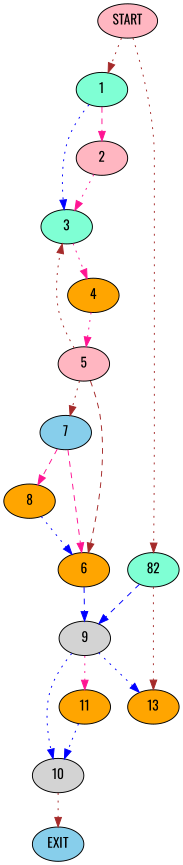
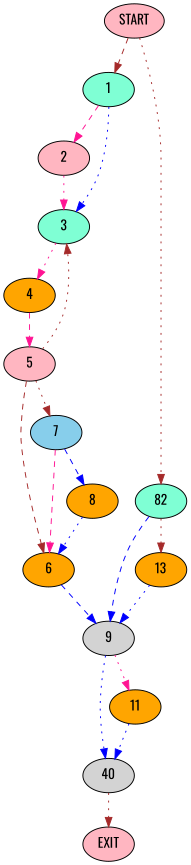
  digraph {
    fontname=Oswald
    node [fillcolor=orange fontname=Oswald style=filled]
    edge [color=brown fontname=Oswald style=dotted]
    n1 [fillcolor=lightpink label=START]
    1 [fillcolor=aquamarine]
    n3 [fillcolor=aquamarine label=82]
    2 [fillcolor=lightpink]
    3 [fillcolor=aquamarine]
    9 [fillcolor=lightgrey]
    13
-   n8 [fillcolor=skyblue label=EXIT]
+   n8 [fillcolor=lightpink label=EXIT]
    4
    5 [fillcolor=lightpink]
    6
    7 [fillcolor=skyblue]
    8
-   10 [fillcolor=lightgrey]
+   10 [fillcolor=lightgrey label=40]
    11
-   n1 -> 1
+   n1 -> 1 [style=dashed]
    n1 -> n3
    1 -> 2 [color=deeppink style=dashed]
    1 -> 3 [color=blue]
    n3 -> 9 [color=blue style=dashed]
    n3 -> 13
    2 -> 3 [color=deeppink]
    3 -> 4 [color=deeppink]
    9 -> 10 [color=blue]
    9 -> 11 [color=deeppink]
-   9 -> 13 [color=blue]
-   4 -> 5 [color=deeppink]
+   13 -> 9 [color=blue]
+   4 -> 5 [color=deeppink style=dashed]
    5 -> 3
    5 -> 6 [style=dashed]
    5 -> 7
    6 -> 9 [color=blue style=dashed]
    7 -> 6 [color=deeppink style=dashed]
-   7 -> 8 [color=deeppink style=dashed]
+   7 -> 8 [color=blue style=dashed]
    8 -> 6 [color=blue]
    10 -> n8
    11 -> 10 [color=blue]
  }
